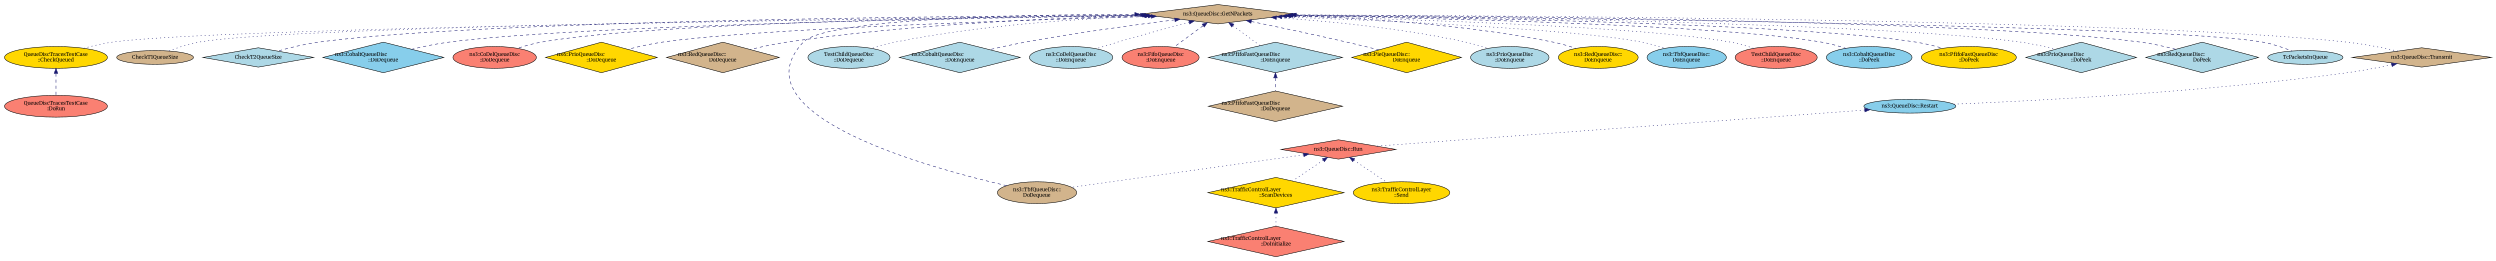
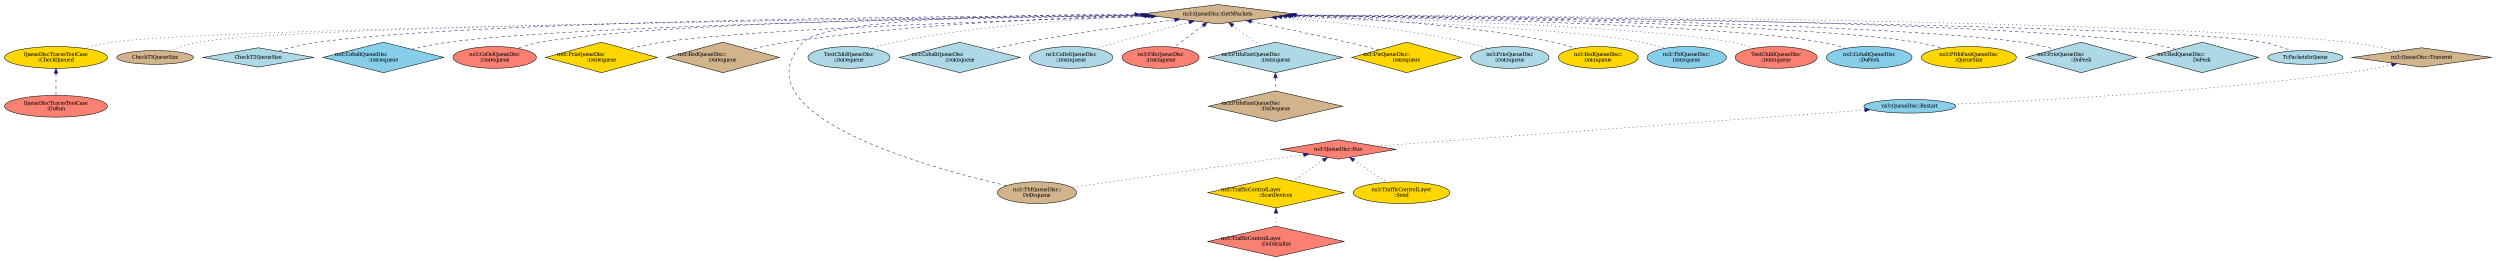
  digraph {
    fontname=Merriweather
    rankdir=TB
    node [color=black fillcolor=lightblue fontname=Merriweather fontsize=10 shape=ellipse style=filled]
    edge [color=midnightblue dir=back fontname=Merriweather fontsize=10 labelfontname=Helvetica labelfontsize=10 style=dotted]
    n1 [fillcolor=tan fontcolor=black height=0.2 label="ns3::QueueDisc::GetNPackets" shape=diamond width=0.4]
    n2 [fillcolor=gold height=0.2 label="QueueDiscTracesTestCase\l::CheckQueued" width=0.4]
    n3 [fillcolor=tan height=0.2 label=CheckT1QueueSize width=0.4]
    n4 [height=0.2 label=CheckT2QueueSize shape=diamond width=0.4]
    n5 [fillcolor=skyblue height=0.2 label="ns3::CobaltQueueDisc\l::DoDequeue" shape=diamond width=0.4]
    n6 [fillcolor=salmon height=0.2 label="ns3::CoDelQueueDisc\l::DoDequeue" width=0.4]
    n7 [fillcolor=gold height=0.2 label="ns6::PrioQueueDisc\l::DoDequeue" shape=diamond width=0.4]
    n8 [fillcolor=tan height=0.2 label="ns3::RedQueueDisc::\lDoDequeue" shape=diamond width=0.4]
    n9 [fillcolor=tan height=0.2 label="ns3::TbfQueueDisc::\lDoDequeue" width=0.4]
    n10 [height=0.2 label="TestChildQueueDisc\l::DoDequeue" width=0.4]
    n11 [height=0.2 label="ns3::CobaltQueueDisc\l::DoEnqueue" shape=diamond width=0.4]
    n12 [height=0.2 label="ns3::CoDelQueueDisc\l::DoEnqueue" width=0.4]
    n13 [fillcolor=salmon height=0.2 label="ns3::FifoQueueDisc\l::DoEnqueue" width=0.4]
    n14 [height=0.2 label="ns3::PfifoFastQueueDisc\l::DoEnqueue" shape=diamond width=0.4]
    n15 [fillcolor=gold height=0.2 label="ns3::PieQueueDisc::\lDoEnqueue" shape=diamond width=0.4]
    n16 [height=0.2 label="ns3::PrioQueueDisc\l::DoEnqueue" width=0.4]
    n17 [fillcolor=gold height=0.2 label="ns3::RedQueueDisc::\lDoEnqueue" width=0.4]
    n18 [fillcolor=skyblue height=0.2 label="ns3::TbfQueueDisc::\lDoEnqueue" width=0.4]
    n19 [fillcolor=salmon height=0.2 label="TestChildQueueDisc\l::DoEnqueue" width=0.4]
    n20 [fillcolor=skyblue height=0.2 label="ns3::CobaltQueueDisc\l::DoPeek" width=0.4]
-   n21 [fillcolor=gold height=0.2 label="ns3::PfifoFastQueueDisc\l::DoPeek" width=0.4]
+   n21 [fillcolor=gold height=0.2 label="ns3::PfifoFastQueueDisc\l::QueueSize" width=0.4]
    n22 [height=0.2 label="ns3::PrioQueueDisc\l::DoPeek" shape=diamond width=0.4]
    n23 [height=0.2 label="ns3::RedQueueDisc::\lDoPeek" shape=diamond width=0.4]
    n24 [height=0.2 label=TcPacketsInQueue width=0.4]
    n25 [fillcolor=tan height=0.2 label="ns3::QueueDisc::Transmit" shape=diamond width=0.4]
    n26 [fillcolor=salmon height=0.2 label="QueueDiscTracesTestCase\l::DoRun" width=0.4]
    n27 [fillcolor=tan height=0.2 label="ns3::PfifoFastQueueDisc\l::DoDequeue" shape=diamond width=0.4]
    n28 [fillcolor=skyblue height=0.2 label="ns3::QueueDisc::Restart" width=0.4]
    n29 [fillcolor=salmon height=0.2 label="ns3::QueueDisc::Run" shape=diamond width=0.4]
    n30 [fillcolor=gold height=0.2 label="ns3::TrafficControlLayer\l::ScanDevices" shape=diamond width=0.4]
    n31 [fillcolor=gold height=0.2 label="ns3::TrafficControlLayer\l::Send" width=0.4]
    n32 [fillcolor=salmon height=0.2 label="ns3::TrafficControlLayer\l::DoInitialize" shape=diamond width=0.4]
    n1 -> n2
    n1 -> n3
    n1 -> n4 [style=dashed]
    n1 -> n5 [style=dashed]
    n1 -> n6 [style=dashed]
    n1 -> n7 [style=dashed]
    n1 -> n8 [style=dashed]
    n1 -> n9 [style=dashed]
    n1 -> n10
    n1 -> n11 [style=dashed]
    n1 -> n12
    n1 -> n13 [style=dashed]
    n1 -> n14
    n1 -> n15 [style=dashed]
    n1 -> n16
    n1 -> n17 [style=dashed]
    n1 -> n18
    n1 -> n19
    n1 -> n20 [style=dashed]
    n1 -> n21 [style=dashed]
-   n1 -> n22
+   n1 -> n22 [style=dashed]
    n1 -> n23 [style=dashed]
    n1 -> n24 [style=dashed]
    n1 -> n25
    n2 -> n26 [style=dashed]
    n14 -> n27 [style=dashed]
    n25 -> n28
    n28 -> n29
    n29 -> n9
    n29 -> n30
    n29 -> n31
    n30 -> n32
  }
